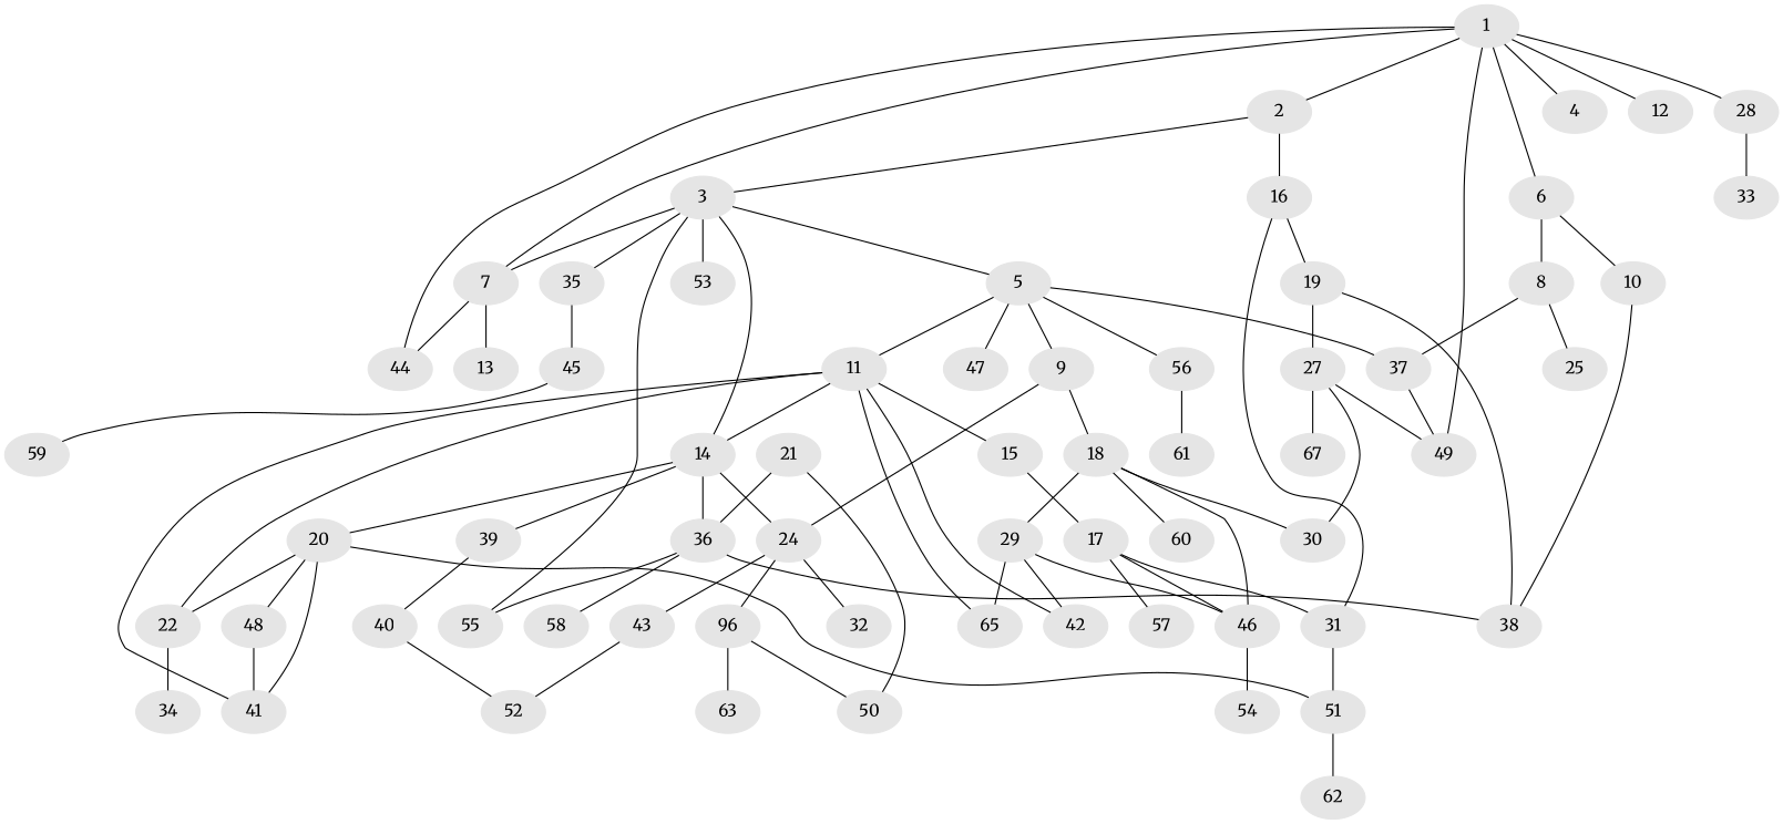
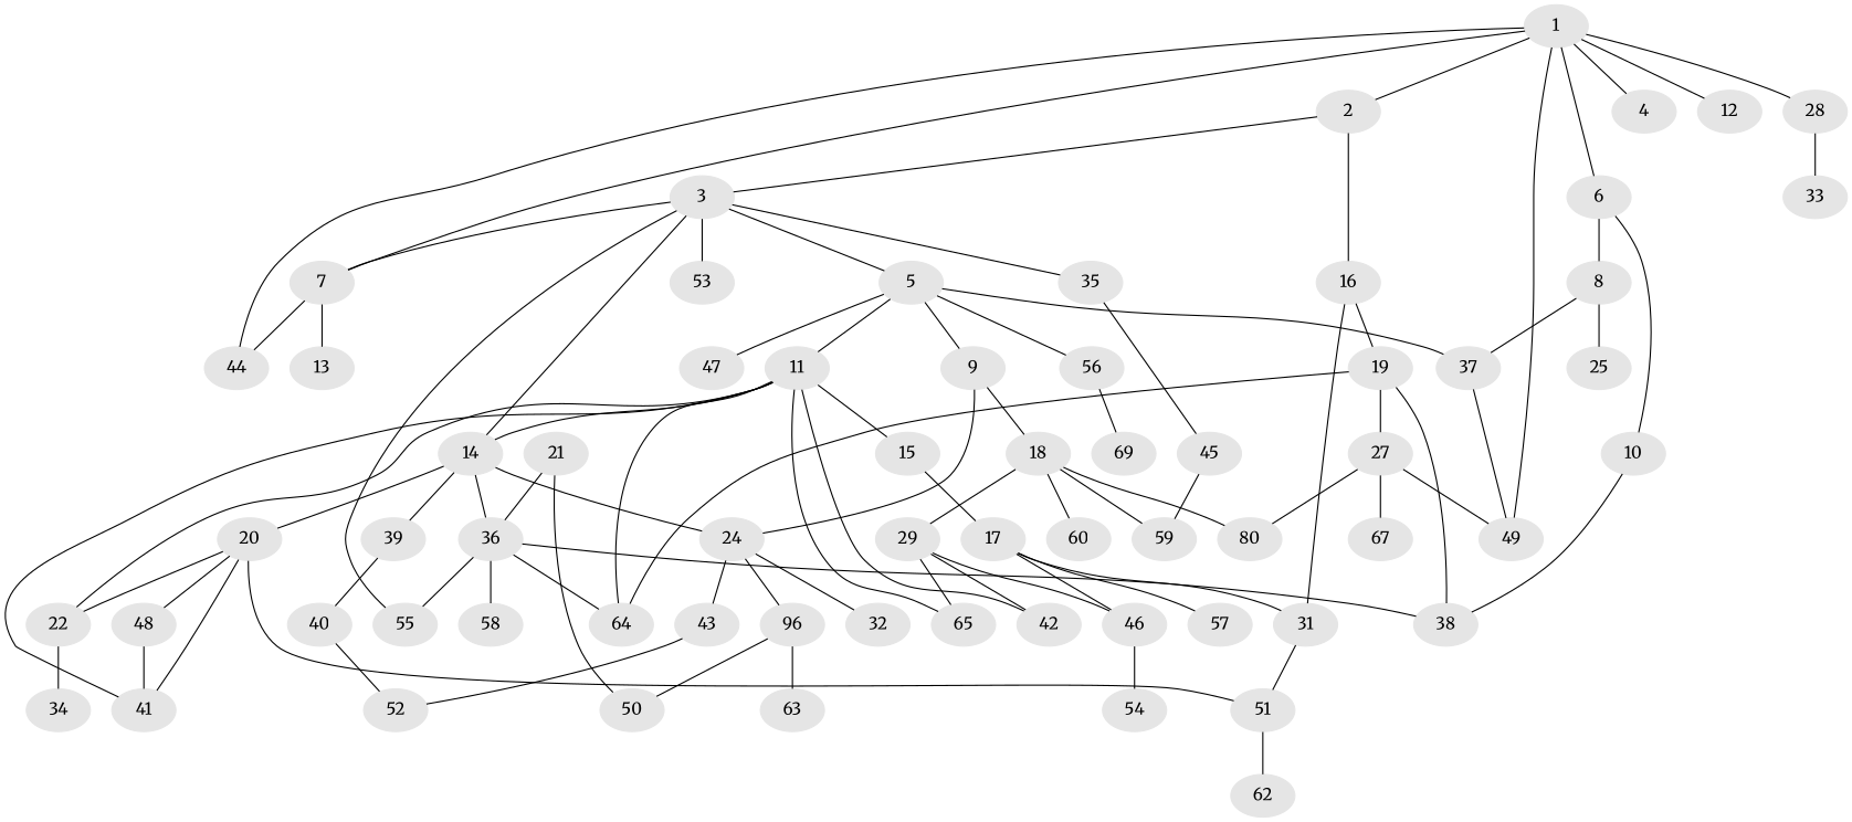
  graph {
    fontname=Merriweather
    node [color=gray90 fontname=Merriweather style=filled]
    edge [fontname=Merriweather]
    1
    2
    4
    6
    7
    12
    28
    44
    49
    3
    16
    8
    10
    13
    11
    14
    15
    22
    41
    42
+   64
    65
    33
    5
    35
    53
    55
    19
    31
    9
    37
    47
    56
    24
    20
    36
    39
    45
    18
-   61
+   61 [label=69]
    25
    38
    29
-   30
+   30 [label=80]
    59
    60
    n47 [label=96]
    32
    43
    17
    34
    48
    51
    58
    40
    46
    57
    21
    50
    27
    54
    67
    62
    63
    52
    1 -- 2
    1 -- 4
    1 -- 6
    1 -- 7
    1 -- 12
    1 -- 28
    1 -- 44
    1 -- 49
    2 -- 3
    2 -- 16
    6 -- 8
    6 -- 10
    7 -- 44
    7 -- 13
    28 -- 33
    3 -- 7
    3 -- 14
    3 -- 5
    3 -- 35
    3 -- 53
    3 -- 55
    16 -- 19
    16 -- 31
    8 -- 37
    8 -- 25
    10 -- 38
    11 -- 14
    11 -- 15
    11 -- 22
    11 -- 41
    11 -- 42
+   11 -- 64
    11 -- 65
    14 -- 24
    14 -- 20
    14 -- 36
    14 -- 39
    15 -- 17
    22 -- 34
    5 -- 11
    5 -- 9
    5 -- 37
    5 -- 47
    5 -- 56
    35 -- 45
+   19 -- 64
    19 -- 38
    19 -- 27
    31 -- 51
    9 -- 24
    9 -- 18
    37 -- 49
    56 -- 61
    24 -- n47
    24 -- 32
    24 -- 43
    20 -- 22
    20 -- 41
    20 -- 48
    20 -- 51
+   36 -- 64
    36 -- 55
    36 -- 38
    36 -- 58
    39 -- 40
    45 -- 59
    18 -- 29
    18 -- 30
-   18 -- 46
+   18 -- 59
    18 -- 60
    29 -- 42
    29 -- 65
    29 -- 46
    n47 -- 50
    n47 -- 63
    43 -- 52
    17 -- 31
    17 -- 46
    17 -- 57
    48 -- 41
    51 -- 62
    40 -- 52
    46 -- 54
    21 -- 36
    21 -- 50
    27 -- 49
    27 -- 30
    27 -- 67
  }
